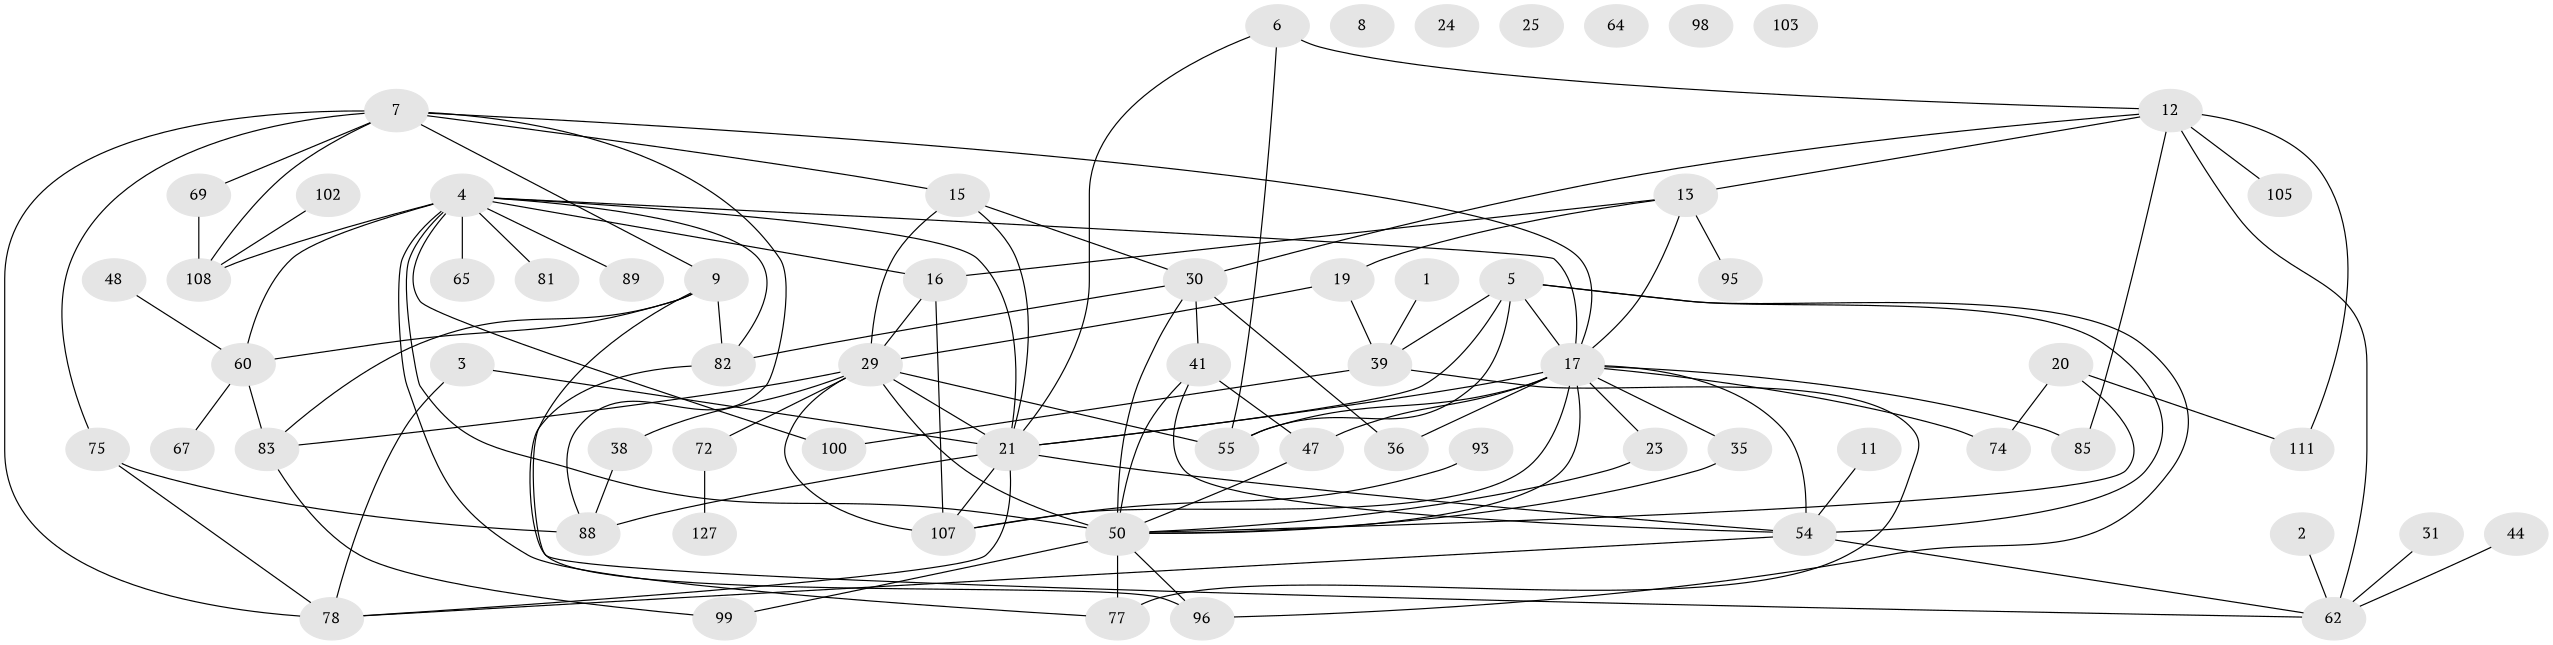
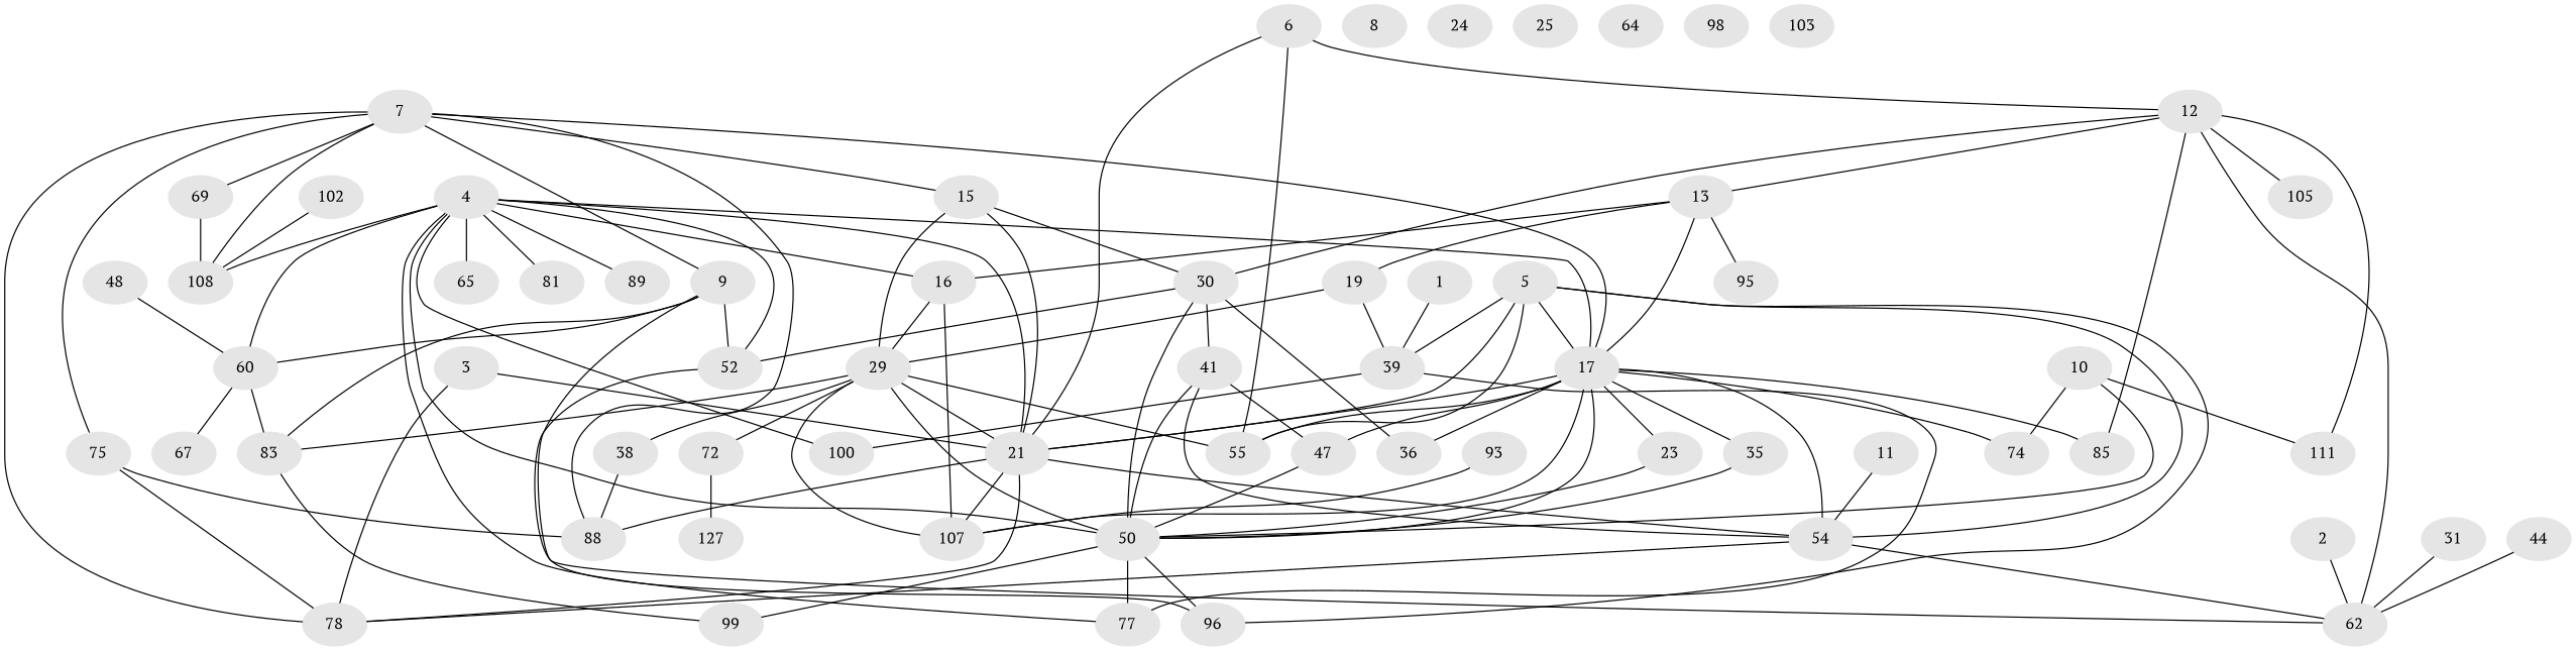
  graph {
    fontname="PT Serif"
    node [color=gray90 fontname="PT Serif" style=filled]
    edge [fontname="PT Serif"]
    1 [super="+27"]
    39 [super="+42+114+130"]
    77
    100
    62 [super="+110+91"]
    2
    3 [super="+49"]
    n8 [label=21 super="+73+53"]
    78 [super="+94"]
    54 [super="+61"]
    88
    107 [super="+121"]
    4 [super="+24+10+113"]
    16 [super="+68"]
    17 [super="+123+32+22+28"]
    50 [super="+57+52+101+86"]
    60 [super="+70"]
    65
    81
-   82
+   82 [label=52]
    89
    108
    29 [super="+46"]
    55
    85
    23
    35
    36
    47
    74
    96
    99
    83
    67
    5 [super="+34+79"]
    6 [super="+26"]
    12 [super="+112+40"]
    13 [super="+33+129+90+71+106"]
    30 [super="+124+109"]
    105
    111
    7 [super="+128+18+37"]
    9 [super="+43+87"]
    15 [super="+21+80"]
    69
    75
    8
    11
    19 [super="+45"]
    95
    41 [super="+76"]
    n52 [label=24]
    38 [super="+56"]
    72
-   20 [super="+59"]
+   20 [super="+59" label=10]
    25
    127
    31 [super="+66"]
    44
    48
    64
    93
    98
    102
    103
    1 -- 39
    39 -- 77
    39 -- 100 [weight=2]
    2 -- 62
    3 -- n8
    3 -- 78
    n8 -- 78
    n8 -- 54
    n8 -- 88
    n8 -- 107
    54 -- 62
    54 -- 78
    4 -- 77
    4 -- 100
    4 -- n8
    4 -- 16
    4 -- 17
    4 -- 50 [weight=2]
    4 -- 60
    4 -- 65
    4 -- 81
    4 -- 82
    4 -- 89
    4 -- 108
    16 -- 107
    16 -- 29
    17 -- n8
    17 -- 54
    17 -- 107
    17 -- 50
    17 -- 55
    17 -- 85
    17 -- 23
    17 -- 35
    17 -- 36 [weight=2]
    17 -- 47
    17 -- 74
    50 -- 77 [weight=2]
    50 -- 96
    50 -- 99
    60 -- 83
    60 -- 67
    82 -- 96
    29 -- n8
    29 -- 107 [weight=2]
    29 -- 50
    29 -- 55
    29 -- 83
    29 -- 38
    29 -- 72
    23 -- 50
    35 -- 50
    47 -- 50
    83 -- 99
    5 -- 39
    5 -- n8
    5 -- 54
    5 -- 17 [weight=3]
    5 -- 55
    5 -- 96
    6 -- n8
    6 -- 55
    6 -- 12
    12 -- 62
    12 -- 85
    12 -- 13
    12 -- 30
    12 -- 105
    12 -- 111
    13 -- 16
    13 -- 17
    13 -- 19 [weight=2]
    13 -- 95
    30 -- 50
    30 -- 82
    30 -- 36
    30 -- 41
    7 -- 78
    7 -- 88
    7 -- 17
    7 -- 108
    7 -- 9
    7 -- 15
    7 -- 69
    7 -- 75
    9 -- 62
    9 -- 60
    9 -- 82
    9 -- 83
    15 -- n8
    15 -- 29
    15 -- 30
    69 -- 108
    75 -- 78
    75 -- 88
    11 -- 54
    19 -- 39
    19 -- 29
    41 -- 54
    41 -- 50
    41 -- 47
    38 -- 88
    72 -- 127
    20 -- 50
    20 -- 74
    20 -- 111
    31 -- 62
    44 -- 62
    48 -- 60
    93 -- 107
    102 -- 108
  }
